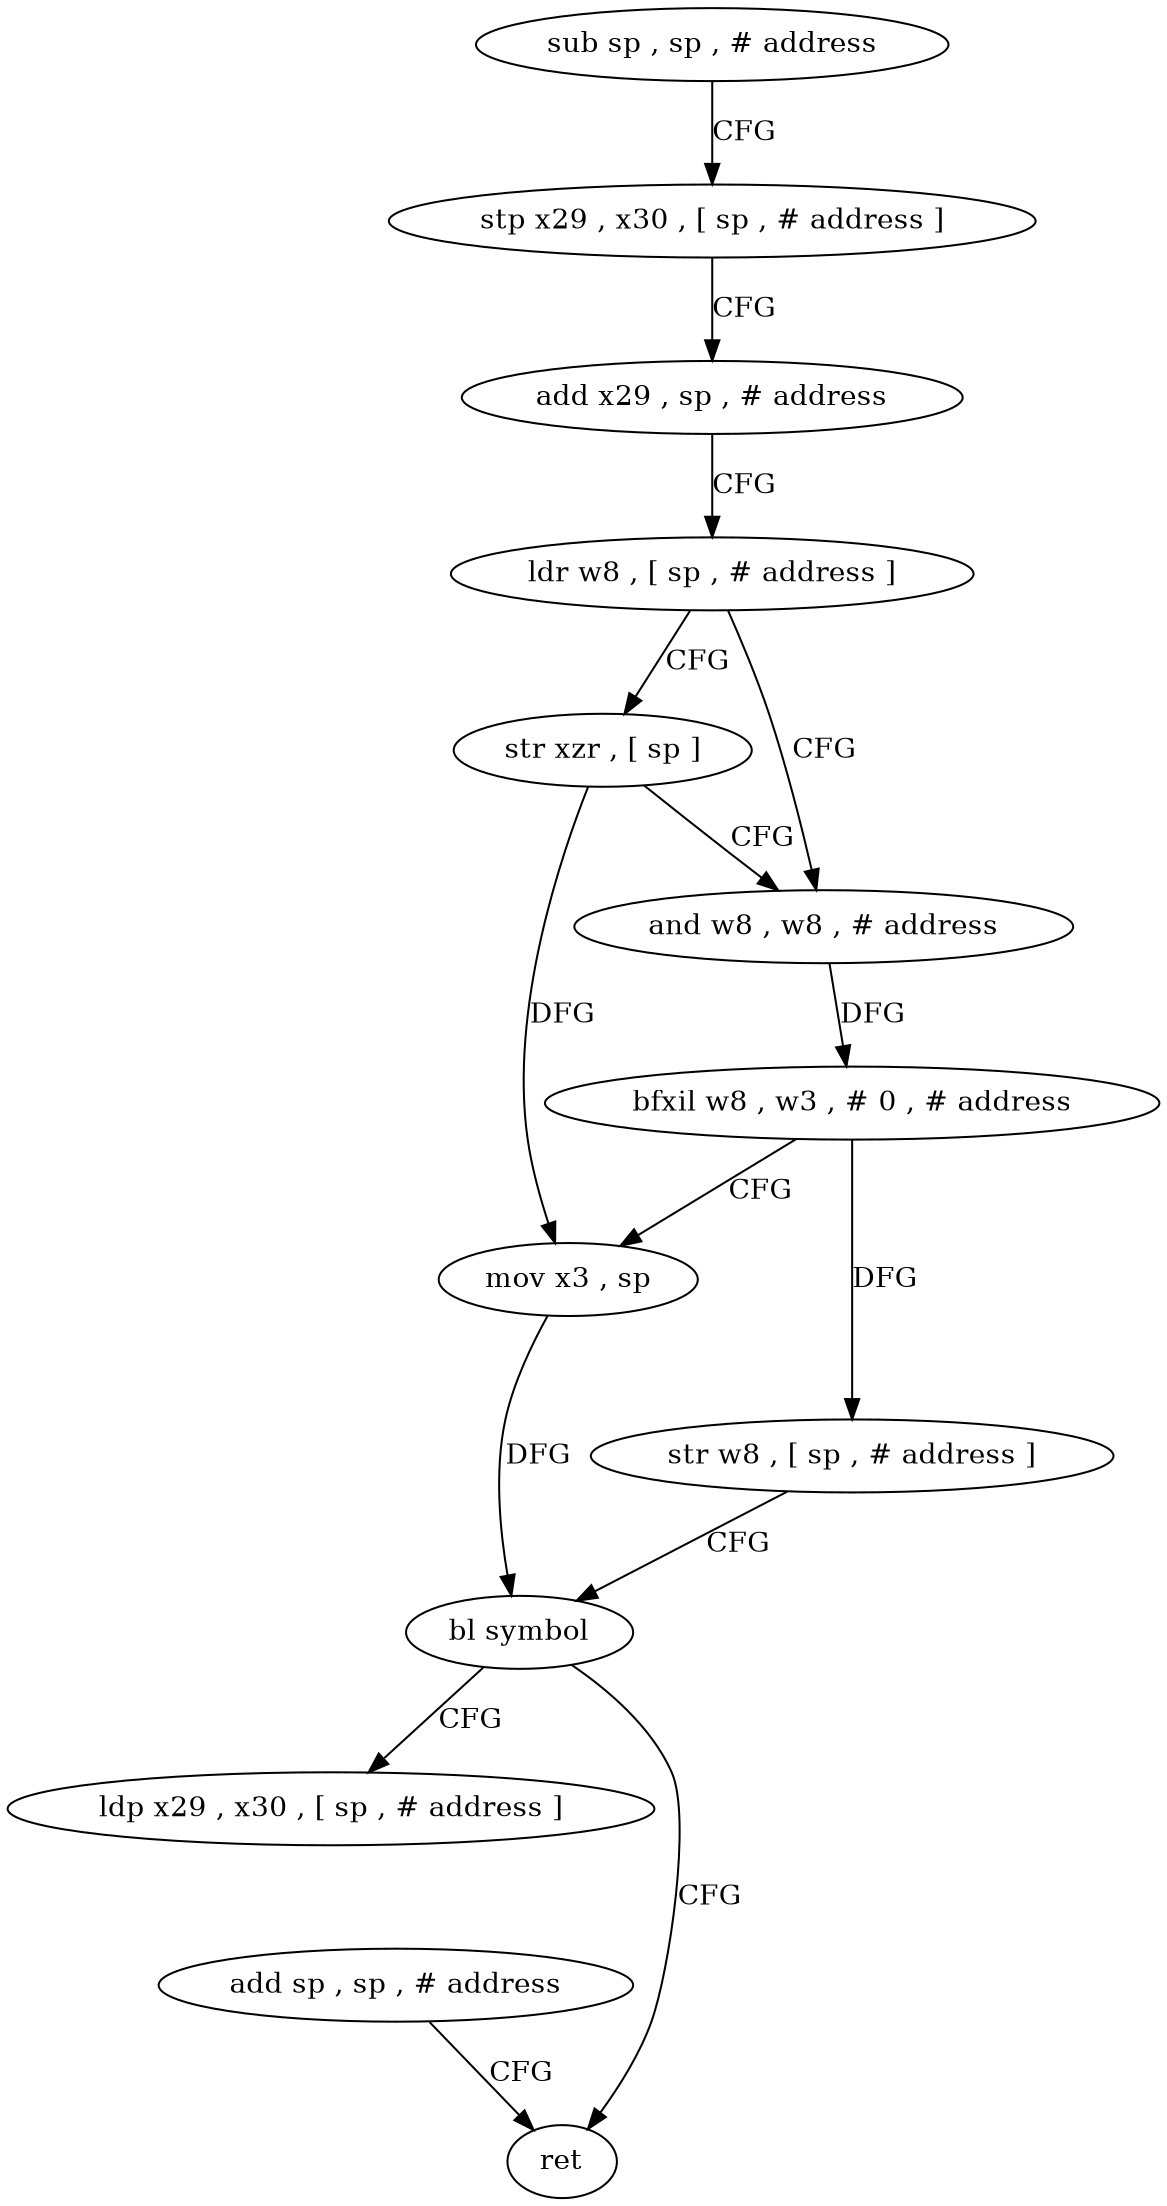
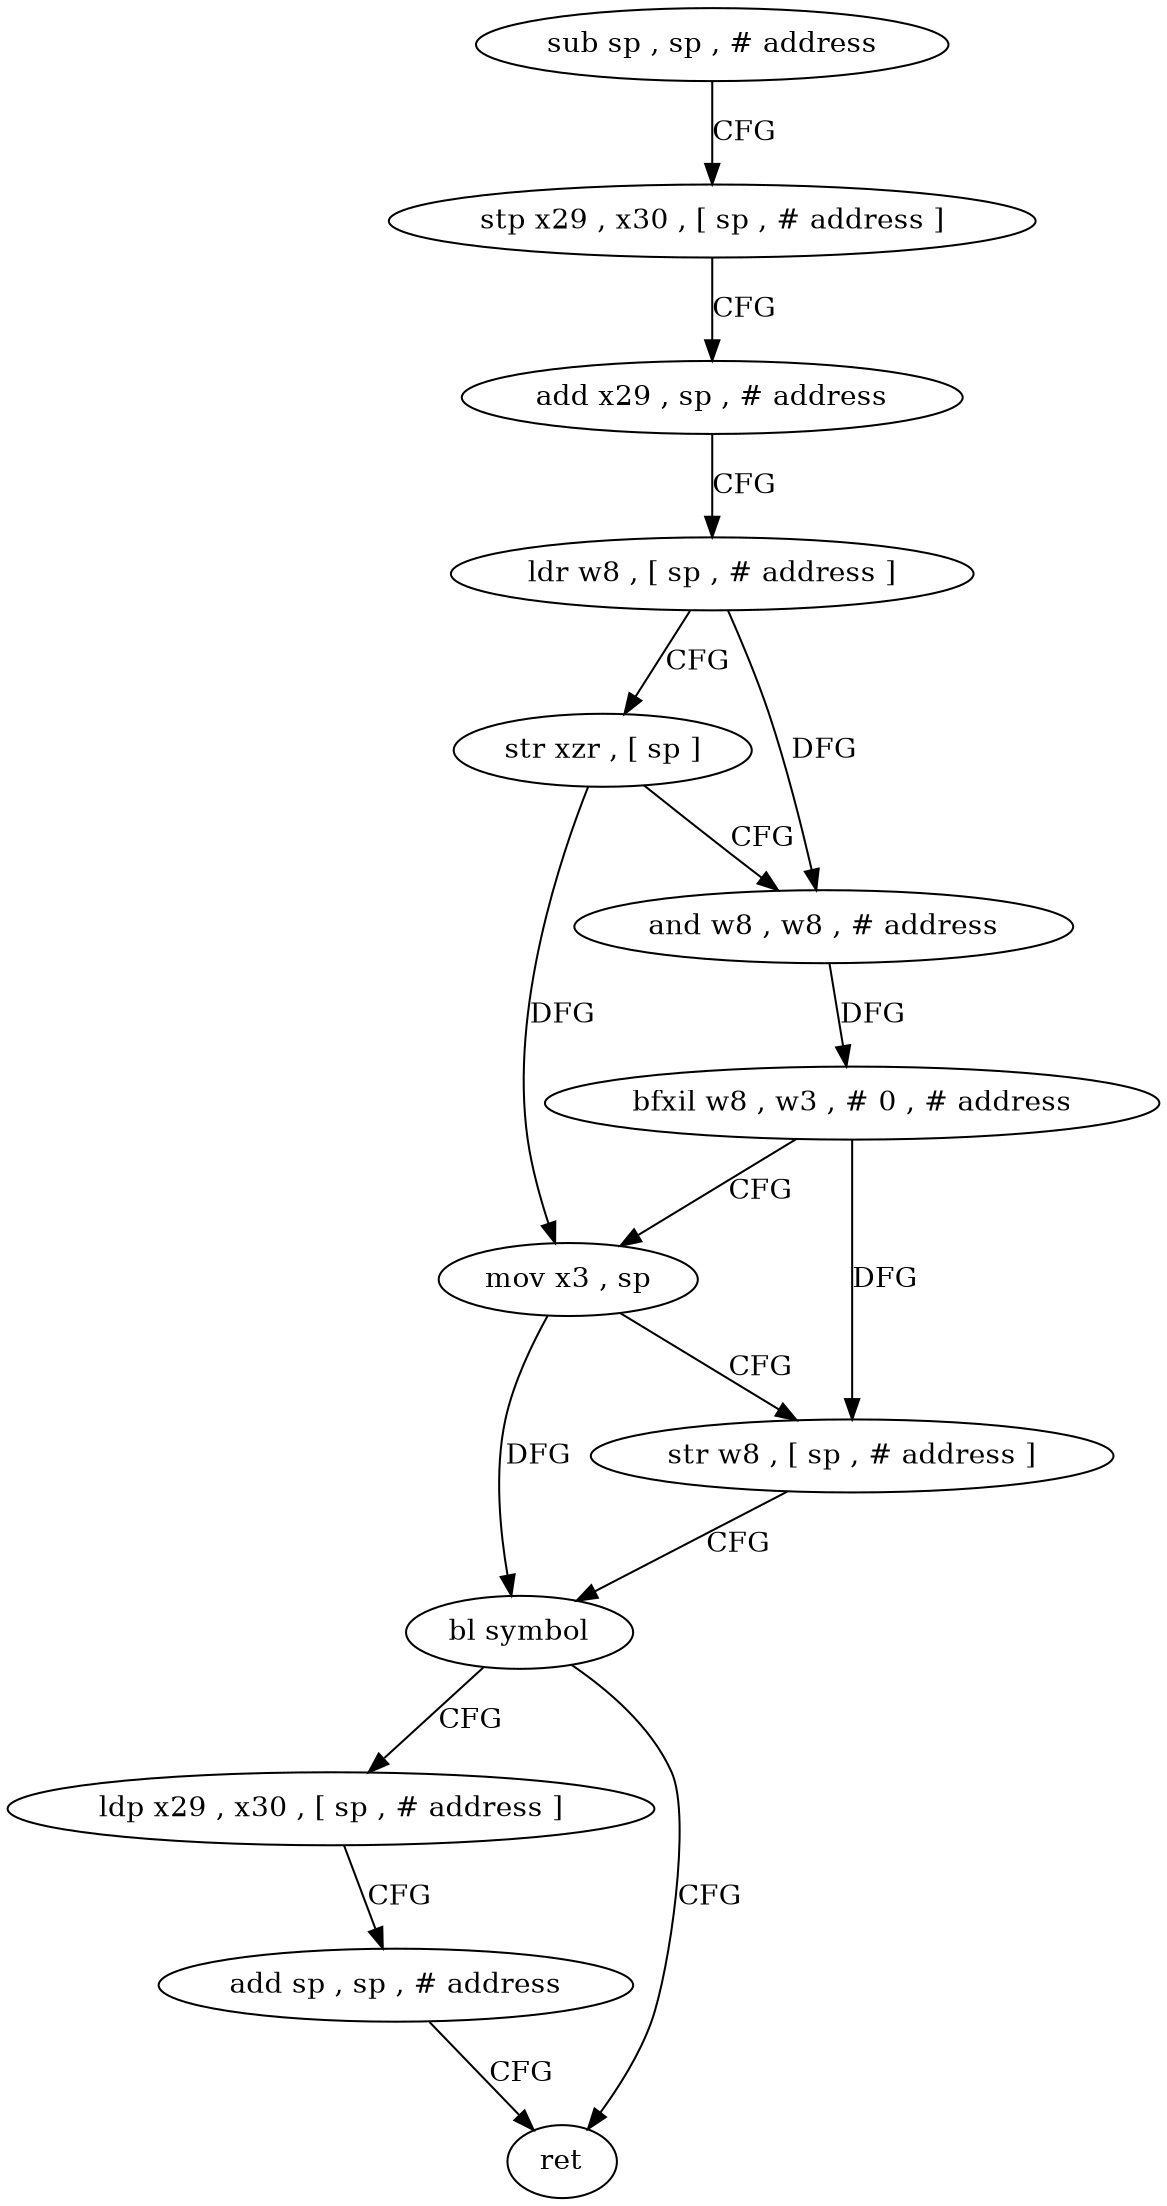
  digraph {
    n1 [label="sub sp , sp , # address"]
    n2 [label="stp x29 , x30 , [ sp , # address ]"]
    n3 [label="add x29 , sp , # address"]
    n4 [label="ldr w8 , [ sp , # address ]"]
    n5 [label="str xzr , [ sp ]"]
    n6 [label="and w8 , w8 , # address"]
    n7 [label="mov x3 , sp"]
    n8 [label="bfxil w8 , w3 , # 0 , # address"]
    n9 [label="str w8 , [ sp , # address ]"]
    n10 [label="bl symbol"]
    n11 [label="ldp x29 , x30 , [ sp , # address ]"]
    n12 [label=ret]
    n13 [label="add sp , sp , # address"]
    n1 -> n2 [label=CFG]
    n2 -> n3 [label=CFG]
    n3 -> n4 [label=CFG]
    n4 -> n5 [label=CFG]
-   n4 -> n6 [label=CFG]
+   n4 -> n6 [label=DFG]
    n5 -> n6 [label=CFG]
    n5 -> n7 [label=DFG]
    n6 -> n8 [label=DFG]
+   n7 -> n9 [label=CFG]
    n7 -> n10 [label=DFG]
    n8 -> n7 [label=CFG]
    n8 -> n9 [label=DFG]
    n9 -> n10 [label=CFG]
    n10 -> n11 [label=CFG]
    n10 -> n12 [label=CFG]
+   n11 -> n13 [label=CFG]
    n13 -> n12 [label=CFG]
  }
